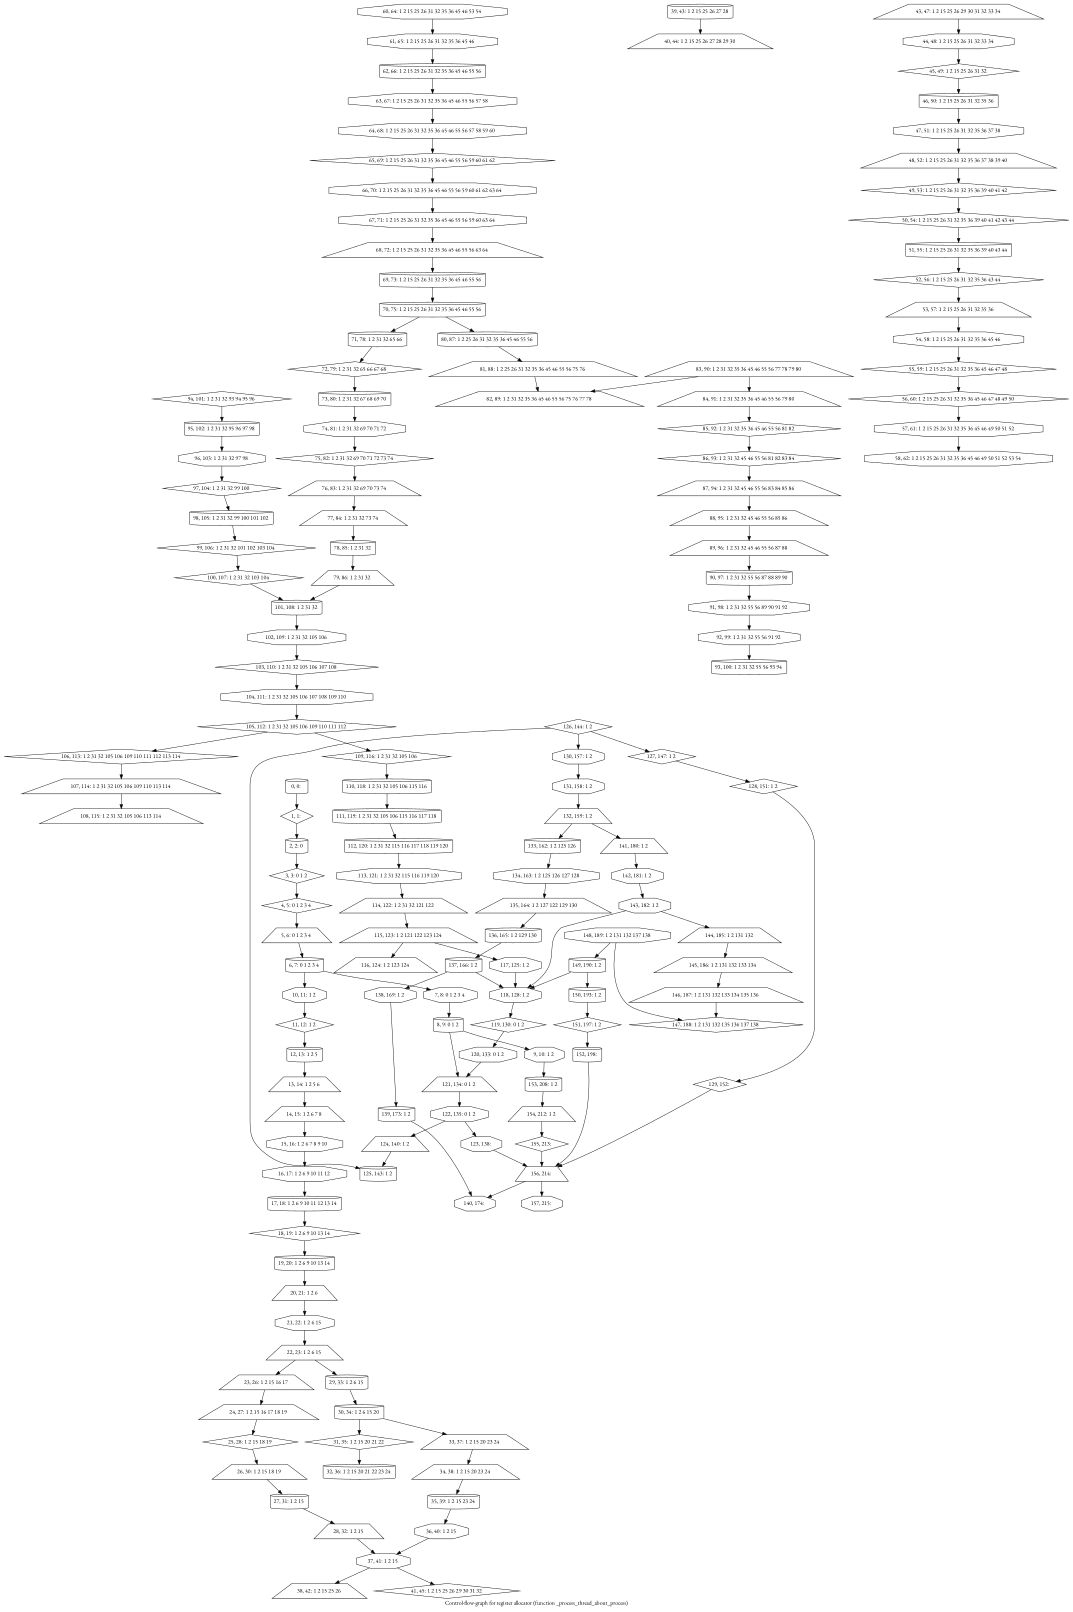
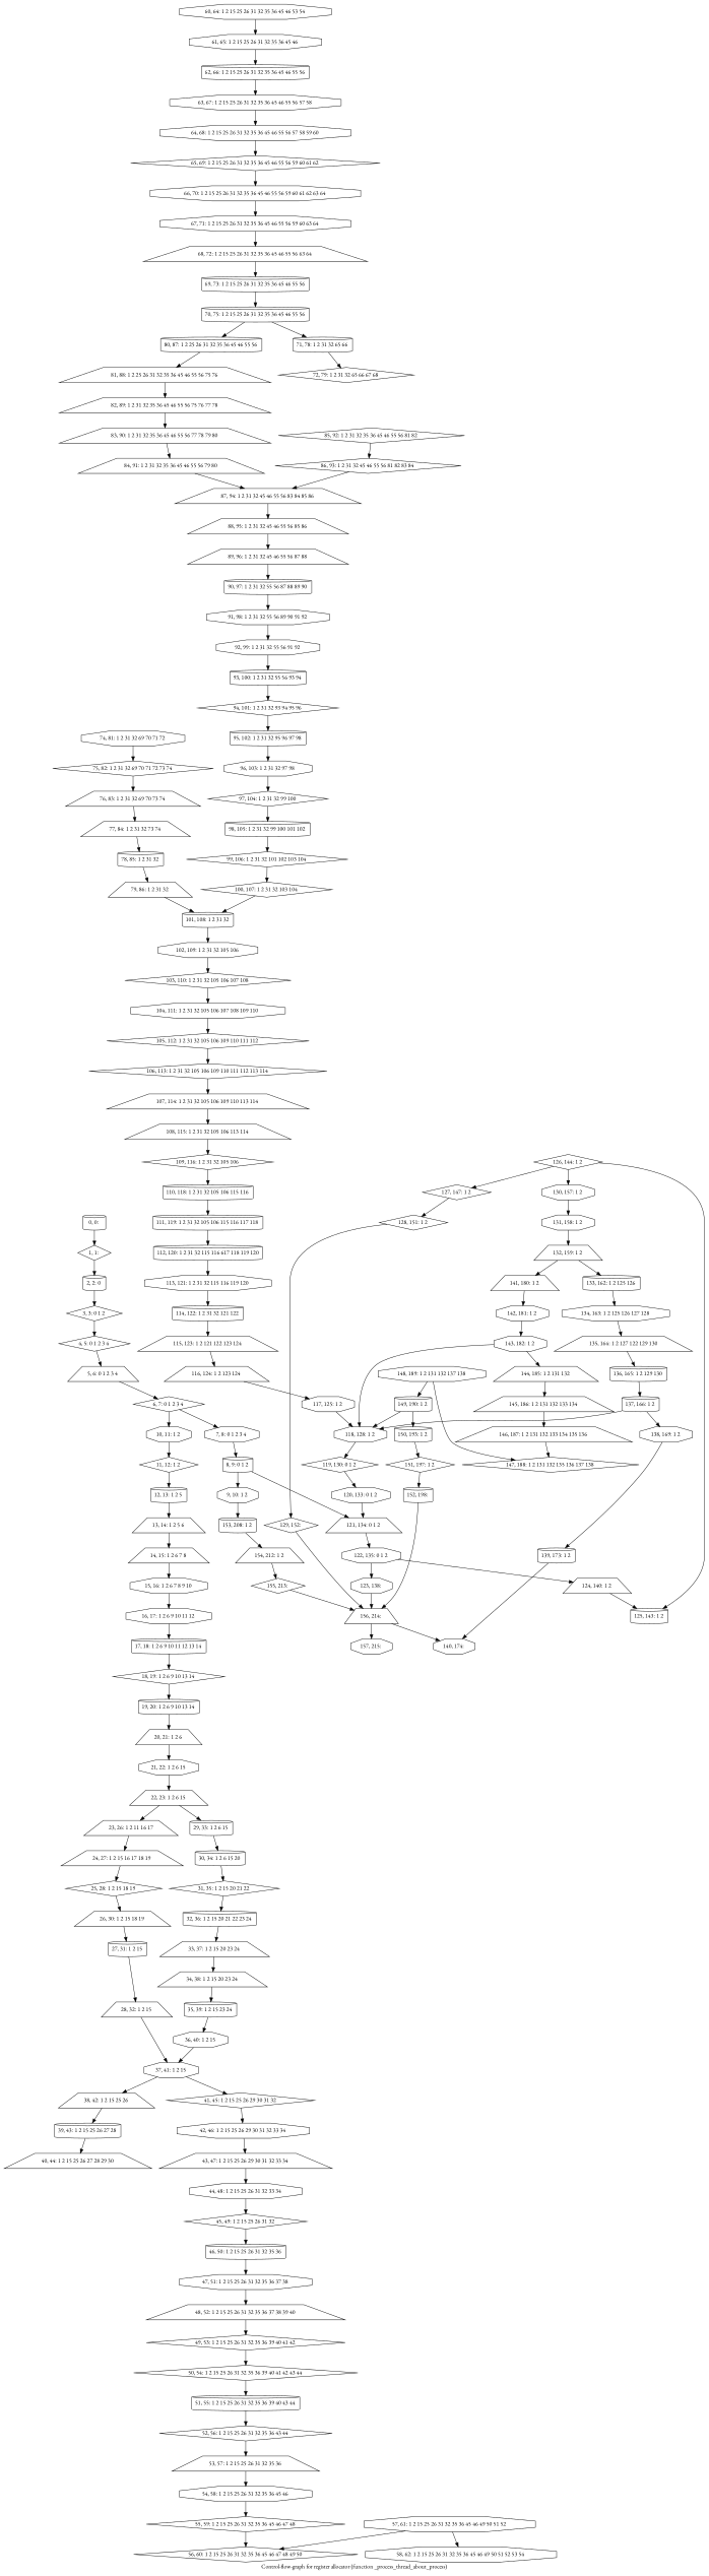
  digraph {
    fontname="EB Garamond"
    label="Control-flow-graph for register allocator (function _process_thread_about_process)"
    node [fontname="EB Garamond" shape=trapezium]
    edge [fontname="EB Garamond"]
    n1 [label="0, 0: " shape=cylinder]
    n2 [label="1, 1: " shape=diamond]
    n3 [label="2, 2: 0 " shape=cylinder]
    n4 [label="3, 3: 0 1 2 " shape=diamond]
    n5 [label="4, 5: 0 1 2 3 4 " shape=diamond]
    n6 [label="5, 6: 0 1 2 3 4 "]
-   n7 [label="6, 7: 0 1 2 3 4 " shape=cylinder]
+   n7 [label="6, 7: 0 1 2 3 4 " shape=diamond]
    n8 [label="7, 8: 0 1 2 3 4 " shape=octagon]
    n9 [label="10, 11: 1 2 " shape=octagon]
    n10 [label="8, 9: 0 1 2 " shape=cylinder]
    n11 [label="11, 12: 1 2 " shape=diamond]
    n12 [label="9, 10: 1 2 " shape=octagon]
    n13 [label="121, 134: 0 1 2 "]
    n14 [label="153, 208: 1 2 " shape=cylinder]
    n15 [label="122, 135: 0 1 2 " shape=octagon]
    n16 [label="154, 212: 1 2 "]
    n17 [label="12, 13: 1 2 5 " shape=cylinder]
    n18 [label="13, 14: 1 2 5 6 "]
    n19 [label="14, 15: 1 2 6 7 8 "]
    n20 [label="15, 16: 1 2 6 7 8 9 10 " shape=octagon]
    n21 [label="16, 17: 1 2 6 9 10 11 12 " shape=octagon]
    n22 [label="17, 18: 1 2 6 9 10 11 12 13 14 " shape=cylinder]
    n23 [label="18, 19: 1 2 6 9 10 13 14 " shape=diamond]
    n24 [label="19, 20: 1 2 6 9 10 13 14 " shape=cylinder]
    n25 [label="20, 21: 1 2 6 "]
    n26 [label="21, 22: 1 2 6 15 " shape=octagon]
    n27 [label="22, 23: 1 2 6 15 "]
-   n28 [label="23, 26: 1 2 15 16 17 "]
+   n28 [label="23, 26: 1 2 11 16 17"]
    n29 [label="29, 33: 1 2 6 15 " shape=cylinder]
    n30 [label="24, 27: 1 2 15 16 17 18 19 "]
    n31 [label="30, 34: 1 2 6 15 20 " shape=cylinder]
    n32 [label="25, 28: 1 2 15 18 19 " shape=diamond]
    n33 [label="26, 30: 1 2 15 18 19 "]
    n34 [label="27, 31: 1 2 15 " shape=cylinder]
    n35 [label="28, 32: 1 2 15 "]
    n36 [label="37, 41: 1 2 15 " shape=octagon]
    n37 [label="38, 42: 1 2 15 25 26 "]
    n38 [label="41, 45: 1 2 15 25 26 29 30 31 32 " shape=diamond]
    n39 [label="31, 35: 1 2 15 20 21 22 " shape=diamond]
    n40 [label="32, 36: 1 2 15 20 21 22 23 24 " shape=cylinder]
    n41 [label="33, 37: 1 2 15 20 23 24 "]
    n42 [label="34, 38: 1 2 15 20 23 24 "]
    n43 [label="35, 39: 1 2 15 23 24 " shape=cylinder]
    n44 [label="36, 40: 1 2 15 " shape=octagon]
    n45 [label="39, 43: 1 2 15 25 26 27 28 " shape=cylinder]
    n46 [label="40, 44: 1 2 15 25 26 27 28 29 30 "]
+   n47 [label="42, 46: 1 2 15 25 26 29 30 31 32 33 34 " shape=octagon]
    n48 [label="43, 47: 1 2 15 25 26 29 30 31 32 33 34 "]
    n49 [label="44, 48: 1 2 15 25 26 31 32 33 34 " shape=octagon]
    n50 [label="45, 49: 1 2 15 25 26 31 32 " shape=diamond]
    n51 [label="46, 50: 1 2 15 25 26 31 32 35 36 " shape=cylinder]
    n52 [label="47, 51: 1 2 15 25 26 31 32 35 36 37 38 " shape=octagon]
    n53 [label="48, 52: 1 2 15 25 26 31 32 35 36 37 38 39 40 "]
    n54 [label="49, 53: 1 2 15 25 26 31 32 35 36 39 40 41 42 " shape=diamond]
    n55 [label="50, 54: 1 2 15 25 26 31 32 35 36 39 40 41 42 43 44 " shape=diamond]
    n56 [label="51, 55: 1 2 15 25 26 31 32 35 36 39 40 43 44 " shape=cylinder]
    n57 [label="52, 56: 1 2 15 25 26 31 32 35 36 43 44 " shape=diamond]
    n58 [label="53, 57: 1 2 15 25 26 31 32 35 36 "]
    n59 [label="54, 58: 1 2 15 25 26 31 32 35 36 45 46 " shape=octagon]
    n60 [label="55, 59: 1 2 15 25 26 31 32 35 36 45 46 47 48 " shape=diamond]
    n61 [label="56, 60: 1 2 15 25 26 31 32 35 36 45 46 47 48 49 50 " shape=diamond]
    n62 [label="57, 61: 1 2 15 25 26 31 32 35 36 45 46 49 50 51 52 " shape=octagon]
    n63 [label="58, 62: 1 2 15 25 26 31 32 35 36 45 46 49 50 51 52 53 54 " shape=octagon]
    n64 [label="60, 64: 1 2 15 25 26 31 32 35 36 45 46 53 54 " shape=octagon]
    n65 [label="61, 65: 1 2 15 25 26 31 32 35 36 45 46 " shape=octagon]
    n66 [label="62, 66: 1 2 15 25 26 31 32 35 36 45 46 55 56 " shape=cylinder]
    n67 [label="63, 67: 1 2 15 25 26 31 32 35 36 45 46 55 56 57 58 " shape=octagon]
    n68 [label="64, 68: 1 2 15 25 26 31 32 35 36 45 46 55 56 57 58 59 60 " shape=octagon]
    n69 [label="65, 69: 1 2 15 25 26 31 32 35 36 45 46 55 56 59 60 61 62 " shape=diamond]
    n70 [label="66, 70: 1 2 15 25 26 31 32 35 36 45 46 55 56 59 60 61 62 63 64 " shape=octagon]
    n71 [label="67, 71: 1 2 15 25 26 31 32 35 36 45 46 55 56 59 60 63 64 " shape=octagon]
    n72 [label="68, 72: 1 2 15 25 26 31 32 35 36 45 46 55 56 63 64 "]
    n73 [label="69, 73: 1 2 15 25 26 31 32 35 36 45 46 55 56 " shape=cylinder]
    n74 [label="70, 75: 1 2 15 25 26 31 32 35 36 45 46 55 56 " shape=cylinder]
    n75 [label="71, 78: 1 2 31 32 65 66 " shape=cylinder]
    n76 [label="80, 87: 1 2 25 26 31 32 35 36 45 46 55 56 " shape=cylinder]
    n77 [label="72, 79: 1 2 31 32 65 66 67 68 " shape=diamond]
    n78 [label="81, 88: 1 2 25 26 31 32 35 36 45 46 55 56 75 76 "]
-   n79 [label="73, 80: 1 2 31 32 67 68 69 70 " shape=cylinder]
    n80 [label="74, 81: 1 2 31 32 69 70 71 72 " shape=octagon]
    n81 [label="75, 82: 1 2 31 32 69 70 71 72 73 74 " shape=diamond]
    n82 [label="76, 83: 1 2 31 32 69 70 73 74 "]
    n83 [label="77, 84: 1 2 31 32 73 74 "]
    n84 [label="78, 85: 1 2 31 32 " shape=cylinder]
    n85 [label="79, 86: 1 2 31 32 "]
    n86 [label="101, 108: 1 2 31 32 " shape=cylinder]
    n87 [label="102, 109: 1 2 31 32 105 106 " shape=octagon]
    n88 [label="82, 89: 1 2 31 32 35 36 45 46 55 56 75 76 77 78 "]
    n89 [label="83, 90: 1 2 31 32 35 36 45 46 55 56 77 78 79 80 "]
    n90 [label="84, 91: 1 2 31 32 35 36 45 46 55 56 79 80 "]
    n91 [label="85, 92: 1 2 31 32 35 36 45 46 55 56 81 82 " shape=diamond]
    n92 [label="86, 93: 1 2 31 32 45 46 55 56 81 82 83 84 " shape=diamond]
    n93 [label="87, 94: 1 2 31 32 45 46 55 56 83 84 85 86 "]
    n94 [label="88, 95: 1 2 31 32 45 46 55 56 85 86 "]
    n95 [label="89, 96: 1 2 31 32 45 46 55 56 87 88 "]
    n96 [label="90, 97: 1 2 31 32 55 56 87 88 89 90 " shape=cylinder]
    n97 [label="91, 98: 1 2 31 32 55 56 89 90 91 92 " shape=octagon]
    n98 [label="92, 99: 1 2 31 32 55 56 91 92 " shape=octagon]
    n99 [label="93, 100: 1 2 31 32 55 56 93 94 " shape=cylinder]
    n100 [label="94, 101: 1 2 31 32 93 94 95 96 " shape=diamond]
    n101 [label="95, 102: 1 2 31 32 95 96 97 98 " shape=cylinder]
    n102 [label="96, 103: 1 2 31 32 97 98 " shape=octagon]
    n103 [label="97, 104: 1 2 31 32 99 100 " shape=diamond]
    n104 [label="98, 105: 1 2 31 32 99 100 101 102 " shape=cylinder]
    n105 [label="99, 106: 1 2 31 32 101 102 103 104 " shape=diamond]
    n106 [label="100, 107: 1 2 31 32 103 104 " shape=diamond]
    n107 [label="103, 110: 1 2 31 32 105 106 107 108 " shape=diamond]
    n108 [label="104, 111: 1 2 31 32 105 106 107 108 109 110 " shape=octagon]
    n109 [label="105, 112: 1 2 31 32 105 106 109 110 111 112 " shape=diamond]
    n110 [label="106, 113: 1 2 31 32 105 106 109 110 111 112 113 114 " shape=diamond]
    n111 [label="107, 114: 1 2 31 32 105 106 109 110 113 114 "]
    n112 [label="108, 115: 1 2 31 32 105 106 113 114 "]
    n113 [label="109, 116: 1 2 31 32 105 106 " shape=diamond]
    n114 [label="110, 118: 1 2 31 32 105 106 115 116 " shape=cylinder]
    n115 [label="111, 119: 1 2 31 32 105 106 115 116 117 118 " shape=cylinder]
-   n116 [label="112, 120: 1 2 31 32 115 116 117 118 119 120 " shape=cylinder]
+   n116 [label="112, 120: 1 2 31 32 115 116 617 118 119 120" shape=cylinder]
    n117 [label="113, 121: 1 2 31 32 115 116 119 120 " shape=octagon]
-   n118 [label="114, 122: 1 2 31 32 121 122 "]
+   n118 [label="114, 122: 1 2 31 32 121 122 " shape=cylinder]
    n119 [label="115, 123: 1 2 121 122 123 124 "]
    n120 [label="116, 124: 1 2 123 124 "]
    n121 [label="117, 125: 1 2 " shape=octagon]
    n122 [label="118, 128: 1 2 " shape=octagon]
    n123 [label="119, 130: 0 1 2 " shape=diamond]
    n124 [label="120, 133: 0 1 2 " shape=octagon]
    n125 [label="123, 138: " shape=octagon]
    n126 [label="124, 140: 1 2 "]
    n127 [label="156, 214: "]
    n128 [label="125, 143: 1 2 " shape=cylinder]
    n129 [label="140, 174: " shape=octagon]
    n130 [label="157, 215: " shape=octagon]
    n131 [label="126, 144: 1 2 " shape=diamond]
    n132 [label="127, 147: 1 2 " shape=diamond]
    n133 [label="130, 157: 1 2 " shape=octagon]
    n134 [label="128, 151: 1 2 " shape=diamond]
    n135 [label="131, 158: 1 2 " shape=octagon]
    n136 [label="129, 152: " shape=diamond]
    n137 [label="132, 159: 1 2 "]
    n138 [label="133, 162: 1 2 125 126 " shape=cylinder]
    n139 [label="141, 180: 1 2 "]
    n140 [label="134, 163: 1 2 125 126 127 128 " shape=octagon]
    n141 [label="142, 181: 1 2 " shape=octagon]
    n142 [label="135, 164: 1 2 127 122 129 130"]
    n143 [label="136, 165: 1 2 129 130 " shape=cylinder]
    n144 [label="137, 166: 1 2 " shape=cylinder]
    n145 [label="138, 169: 1 2 " shape=octagon]
    n146 [label="139, 173: 1 2 " shape=cylinder]
    n147 [label="143, 182: 1 2 " shape=octagon]
    n148 [label="144, 185: 1 2 131 132 "]
    n149 [label="145, 186: 1 2 131 132 133 134 "]
    n150 [label="146, 187: 1 2 131 132 133 134 135 136 "]
    n151 [label="147, 188: 1 2 131 132 135 136 137 138 " shape=diamond]
    n152 [label="148, 189: 1 2 131 132 137 138 " shape=octagon]
    n153 [label="149, 190: 1 2 " shape=cylinder]
    n154 [label="150, 193: 1 2 " shape=cylinder]
    n155 [label="151, 197: 1 2 " shape=diamond]
    n156 [label="152, 198: " shape=cylinder]
    n157 [label="155, 213: " shape=diamond]
    n1 -> n2
    n2 -> n3
    n3 -> n4
    n4 -> n5
    n5 -> n6
    n6 -> n7
    n7 -> n8
    n7 -> n9
    n8 -> n10
    n9 -> n11
    n10 -> n12
    n10 -> n13
    n11 -> n17
    n12 -> n14
    n13 -> n15
    n14 -> n16
    n15 -> n125
    n15 -> n126
    n16 -> n157
    n17 -> n18
    n18 -> n19
    n19 -> n20
    n20 -> n21
    n21 -> n22
    n22 -> n23
    n23 -> n24
    n24 -> n25
    n25 -> n26
    n26 -> n27
    n27 -> n28
    n27 -> n29
    n28 -> n30
    n29 -> n31
    n30 -> n32
    n31 -> n39
    n32 -> n33
    n33 -> n34
    n34 -> n35
    n35 -> n36
    n36 -> n37
    n36 -> n38
+   n37 -> n45
+   n38 -> n47
    n39 -> n40
-   n31 -> n41
+   n40 -> n41
    n41 -> n42
    n42 -> n43
    n43 -> n44
    n44 -> n36
    n45 -> n46
+   n47 -> n48
    n48 -> n49
    n49 -> n50
    n50 -> n51
    n51 -> n52
    n52 -> n53
    n53 -> n54
    n54 -> n55
    n55 -> n56
    n56 -> n57
    n57 -> n58
    n58 -> n59
    n59 -> n60
    n60 -> n61
-   n61 -> n62
+   n62 -> n61
    n62 -> n63
    n64 -> n65
    n65 -> n66
    n66 -> n67
    n67 -> n68
    n68 -> n69
    n69 -> n70
    n70 -> n71
    n71 -> n72
    n72 -> n73
    n73 -> n74
    n74 -> n75
    n74 -> n76
    n75 -> n77
    n76 -> n78
-   n77 -> n79
    n78 -> n88
-   n79 -> n80
    n80 -> n81
    n81 -> n82
    n82 -> n83
    n83 -> n84
    n84 -> n85
    n85 -> n86
    n86 -> n87
    n87 -> n107
-   n89 -> n88
+   n88 -> n89
    n89 -> n90
-   n90 -> n91
+   n90 -> n93
    n91 -> n92
    n92 -> n93
    n93 -> n94
    n94 -> n95
    n95 -> n96
    n96 -> n97
    n97 -> n98
    n98 -> n99
+   n99 -> n100
    n100 -> n101
    n101 -> n102
    n102 -> n103
    n103 -> n104
    n104 -> n105
    n105 -> n106
    n106 -> n86
    n107 -> n108
    n108 -> n109
    n109 -> n110
    n110 -> n111
    n111 -> n112
-   n109 -> n113
+   n112 -> n113
    n113 -> n114
    n114 -> n115
    n115 -> n116
    n116 -> n117
    n117 -> n118
    n118 -> n119
    n119 -> n120
-   n119 -> n121
+   n120 -> n121
    n121 -> n122
    n122 -> n123
    n123 -> n124
    n124 -> n13
    n125 -> n127
    n126 -> n128
    n127 -> n129
    n127 -> n130
    n131 -> n128
    n131 -> n132
    n131 -> n133
    n132 -> n134
    n133 -> n135
    n134 -> n136
    n135 -> n137
    n136 -> n127
    n137 -> n138
    n137 -> n139
    n138 -> n140
    n139 -> n141
    n140 -> n142
    n141 -> n147
    n142 -> n143
    n143 -> n144
    n144 -> n122
    n144 -> n145
    n145 -> n146
    n146 -> n129
    n147 -> n122
    n147 -> n148
    n148 -> n149
    n149 -> n150
    n150 -> n151
    n152 -> n151
    n152 -> n153
    n153 -> n122
    n153 -> n154
    n154 -> n155
    n155 -> n156
    n156 -> n127
    n157 -> n127
  }
